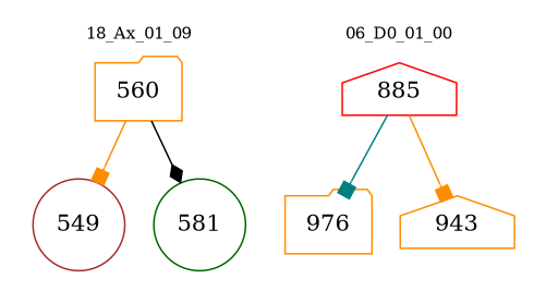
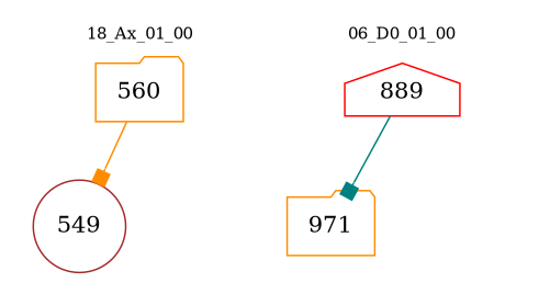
  digraph {
    node [color=darkorange shape=folder]
    edge [arrowhead=box color=darkorange]
    n1 [label=560]
    n2 [color=brown label=549 shape=circle]
-   n3 [color=darkgreen label=581 shape=circle]
-   n4 [color=red label=885 shape=house]
-   n5 [label=976]
-   n6 [label=943 shape=house]
+   n4 [color=red label=889 shape=house]
+   n5 [label=971]
    subgraph cluster_1 {
      color=white
      fontsize=10
-     label="18_Ax_01_09"
+     label="18_Ax_01_00"
      n1
      n2
-     n3
    }
    subgraph cluster_2 {
      color=white
      fontsize=10
      label="06_D0_01_00"
      n4
      n5
-     n6
    }
    n1 -> n2
-   n1 -> n3 [arrowhead=diamond color=black]
    n4 -> n5 [color=teal]
-   n4 -> n6
  }
